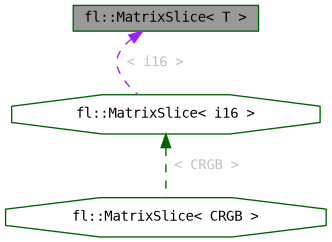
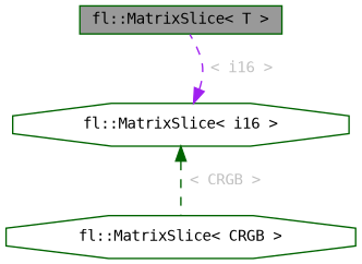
  digraph {
    fontname="DejaVu Sans Mono"
    node [color=darkgreen fillcolor=white fontname="DejaVu Sans Mono" fontsize=10 shape=octagon style=filled]
    edge [dir=back fontcolor=grey fontname="DejaVu Sans Mono" fontsize=10 labelfontname=Helvetica labelfontsize=10 style=dashed]
    n1 [fillcolor=grey60 fontcolor=black height=0.2 label="fl::MatrixSlice\< T \>" shape=box width=0.4]
    n2 [height=0.2 label="fl::MatrixSlice\< i16 \>" width=0.4]
    n3 [height=0.2 label="fl::MatrixSlice\< CRGB \>" width=0.4]
-   n1 -> n2 [color=purple label=" \< i16 \>"]
+   n2 -> n1 [color=purple label=" \< i16 \>"]
    n2 -> n3 [color=darkgreen label=" \< CRGB \>"]
  }
